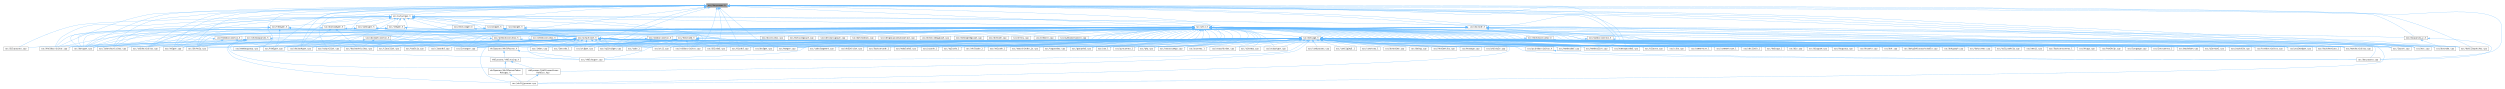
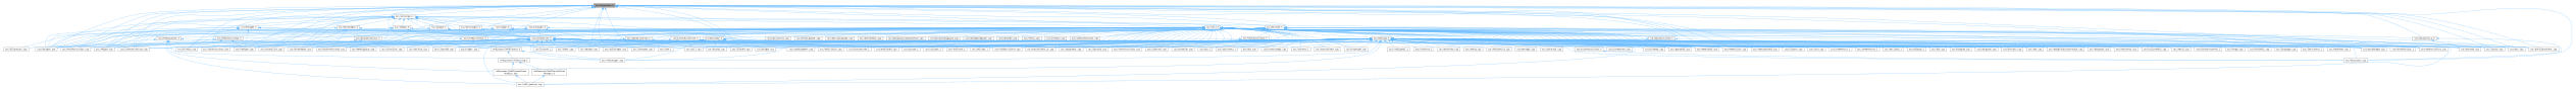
  digraph {
    fontname="IBM Plex Mono"
    node [color=grey40 fillcolor=white fontname="IBM Plex Mono" fontsize=10 shape=box style=filled]
    edge [color=steelblue1 dir=back fontname="IBM Plex Mono" fontsize=10 labelfontname=Helvetica labelfontsize=10 style=solid]
    n1 [color=gray40 fillcolor=grey60 fontcolor=black height=0.2 label="src/docparser.h" width=0.4]
    n2 [height=0.2 label="src/classdef.cpp" width=0.4]
    n3 [height=0.2 label="src/dirdef.cpp" width=0.4]
    n4 [height=0.2 label="src/docbookgen.cpp" width=0.4]
    n5 [height=0.2 label="src/docbookvisitor.cpp" width=0.4]
    n6 [height=0.2 label="src/docnode.h" width=0.4]
    n7 [height=0.2 label="src/docparser_p.h" width=0.4]
    n8 [height=0.2 label="src/docparser.cpp" width=0.4]
    n9 [height=0.2 label="src/dotfilepatcher.cpp" width=0.4]
    n10 [height=0.2 label="src/ftvhelp.cpp" width=0.4]
    n11 [height=0.2 label="src/htmldocvisitor.cpp" width=0.4]
    n12 [height=0.2 label="src/htmlgen.cpp" width=0.4]
    n13 [height=0.2 label="src/latexdocvisitor.cpp" width=0.4]
    n14 [height=0.2 label="src/latexgen.cpp" width=0.4]
    n15 [height=0.2 label="src/layout.cpp" width=0.4]
    n16 [height=0.2 label="src/mandocvisitor.cpp" width=0.4]
    n17 [height=0.2 label="src/mangen.cpp" width=0.4]
    n18 [height=0.2 label="src/msc.cpp" width=0.4]
    n19 [height=0.2 label="src/perlmodgen.cpp" width=0.4]
    n20 [height=0.2 label="src/rtfdocvisitor.cpp" width=0.4]
    n21 [height=0.2 label="src/rtfgen.cpp" width=0.4]
    n22 [height=0.2 label="src/sqlite3gen.cpp" width=0.4]
    n23 [height=0.2 label="src/xmldocvisitor.cpp" width=0.4]
    n24 [height=0.2 label="src/xmlgen.cpp" width=0.4]
    n25 [height=0.2 label="src/doxygen.cpp" width=0.4]
    n26 [height=0.2 label="src/filedef.cpp" width=0.4]
    n27 [height=0.2 label="src/groupdef.cpp" width=0.4]
    n28 [height=0.2 label="src/memberdef.cpp" width=0.4]
    n29 [height=0.2 label="src/membergroup.cpp" width=0.4]
    n30 [height=0.2 label="src/memberlist.cpp" width=0.4]
    n31 [height=0.2 label="src/namespacedef.cpp" width=0.4]
    n32 [height=0.2 label="src/outputgen.h" width=0.4]
    n33 [height=0.2 label="src/outputlist.cpp" width=0.4]
    n34 [height=0.2 label="src/util.h" width=0.4]
    n35 [height=0.2 label="src/docbookvisitor.h" width=0.4]
    n36 [height=0.2 label="src/docnode.cpp" width=0.4]
    n37 [height=0.2 label="src/doctokenizer.l" width=0.4]
    n38 [height=0.2 label="src/htmldocvisitor.h" width=0.4]
    n39 [height=0.2 label="src/latexdocvisitor.h" width=0.4]
    n40 [height=0.2 label="src/mandocvisitor.h" width=0.4]
    n41 [height=0.2 label="src/rtfdocvisitor.h" width=0.4]
    n42 [height=0.2 label="src/textdocvisitor.h" width=0.4]
    n43 [height=0.2 label="src/xmldocvisitor.h" width=0.4]
    n44 [height=0.2 label="src/defgen.cpp" width=0.4]
    n45 [height=0.2 label="src/devnullgen.h" width=0.4]
    n46 [height=0.2 label="src/outputlist.h" width=0.4]
    n47 [height=0.2 label="src/fileparser.cpp" width=0.4]
    n48 [height=0.2 label="src/lexcode.l" width=0.4]
    n49 [height=0.2 label="src/docbookgen.h" width=0.4]
    n50 [height=0.2 label="src/htmlgen.h" width=0.4]
    n51 [height=0.2 label="src/latexgen.h" width=0.4]
    n52 [height=0.2 label="src/mangen.h" width=0.4]
    n53 [height=0.2 label="src/outputgen.cpp" width=0.4]
    n54 [height=0.2 label="src/rtfgen.h" width=0.4]
    n55 [height=0.2 label="src/xmlgen.h" width=0.4]
    n56 [height=0.2 label="src/util.cpp" width=0.4]
    n57 [height=0.2 label="src/textdocvisitor.cpp" width=0.4]
    n58 [height=0.2 label="src/classlist.cpp" width=0.4]
    n59 [height=0.2 label="src/codefragment.cpp" width=0.4]
    n60 [height=0.2 label="src/definition.cpp" width=0.4]
    n61 [height=0.2 label="src/fortrancode.l" width=0.4]
    n62 [height=0.2 label="src/index.cpp" width=0.4]
    n63 [height=0.2 label="src/moduledef.cpp" width=0.4]
    n64 [height=0.2 label="src/pycode.l" width=0.4]
    n65 [height=0.2 label="src/sqlcode.l" width=0.4]
    n66 [height=0.2 label="src/tooltip.cpp" width=0.4]
    n67 [height=0.2 label="src/vhdlcode.l" width=0.4]
    n68 [height=0.2 label="src/vhdldocgen.cpp" width=0.4]
    n69 [height=0.2 label="src/vhdljjparser.cpp" width=0.4]
    n70 [height=0.2 label="src/xmlcode.l" width=0.4]
+   n71 [height=0.2 label="src/formula.cpp" width=0.4]
    n72 [height=0.2 label="src/aliases.cpp" width=0.4]
    n73 [height=0.2 label="src/cite.cpp" width=0.4]
    n74 [height=0.2 label="src/commentcnv.l" width=0.4]
    n75 [height=0.2 label="src/commentscan.l" width=0.4]
    n76 [height=0.2 label="src/declinfo.l" width=0.4]
    n77 [height=0.2 label="src/defargs.l" width=0.4]
    n78 [height=0.2 label="src/dia.cpp" width=0.4]
    n79 [height=0.2 label="src/diagram.cpp" width=0.4]
    n80 [height=0.2 label="src/docgroup.cpp" width=0.4]
    n81 [height=0.2 label="src/docsets.cpp" width=0.4]
    n82 [height=0.2 label="src/docvisitor.cpp" width=0.4]
    n83 [height=0.2 label="src/dot.cpp" width=0.4]
    n84 [height=0.2 label="src/dotcallgraph.cpp" width=0.4]
    n85 [height=0.2 label="src/dotclassgraph.cpp" width=0.4]
    n86 [height=0.2 label="src/dotdirdeps.cpp" width=0.4]
    n87 [height=0.2 label="src/dotgfxhierarchytable.cpp" width=0.4]
    n88 [height=0.2 label="src/dotgraph.cpp" width=0.4]
    n89 [height=0.2 label="src/dotgroupcollaboration.cpp" width=0.4]
    n90 [height=0.2 label="src/dotincldepgraph.cpp" width=0.4]
    n91 [height=0.2 label="src/dotlegendgraph.cpp" width=0.4]
    n92 [height=0.2 label="src/dotnode.cpp" width=0.4]
    n93 [height=0.2 label="src/dotrunner.cpp" width=0.4]
    n94 [height=0.2 label="src/eclipsehelp.cpp" width=0.4]
    n95 [height=0.2 label="src/emoji.cpp" width=0.4]
    n96 [height=0.2 label="src/entry.cpp" width=0.4]
    n97 [height=0.2 label="src/filename.h" width=0.4]
    n98 [height=0.2 label="src/searchindex_js.cpp" width=0.4]
    n99 [height=0.2 label="src/tagreader.cpp" width=0.4]
    n100 [height=0.2 label="src/fortranscanner.l" width=0.4]
    n101 [height=0.2 label="src/htags.cpp" width=0.4]
    n102 [height=0.2 label="src/htmlhelp.cpp" width=0.4]
    n103 [height=0.2 label="src/language.cpp" width=0.4]
    n104 [height=0.2 label="src/lexscanner.l" width=0.4]
    n105 [height=0.2 label="src/markdown.cpp" width=0.4]
    n106 [height=0.2 label="src/message.h" width=0.4]
    n107 [height=0.2 label="src/plantuml.cpp" width=0.4]
    n108 [height=0.2 label="src/portable.cpp" width=0.4]
    n109 [height=0.2 label="src/pre.l" width=0.4]
    n110 [height=0.2 label="src/pyscanner.l" width=0.4]
    n111 [height=0.2 label="src/qhp.cpp" width=0.4]
    n112 [height=0.2 label="src/resourcemgr.cpp" width=0.4]
    n113 [height=0.2 label="src/scanner.l" width=0.4]
    n114 [height=0.2 label="src/searchindex.cpp" width=0.4]
    n115 [height=0.2 label="src/sitemap.cpp" width=0.4]
    n116 [height=0.2 label="src/reflist.cpp" width=0.4]
    n117 [height=0.2 label="src/symbolresolver.cpp" width=0.4]
    n118 [height=0.2 label="src/vhdljjparser.h" width=0.4]
    n119 [height=0.2 label="src/code.l" width=0.4]
    n120 [height=0.2 label="src/condparser.cpp" width=0.4]
    n121 [height=0.2 label="src/configimpl.l" width=0.4]
    n122 [height=0.2 label="src/constexp.l" width=0.4]
    n123 [height=0.2 label="src/datetime.cpp" width=0.4]
    n124 [height=0.2 label="src/debug.cpp" width=0.4]
    n125 [height=0.2 label="src/htmlentity.cpp" width=0.4]
    n126 [height=0.2 label="src/message.cpp" width=0.4]
    n127 [height=0.2 label="src/printdocvisitor.h" width=0.4]
    n128 [height=0.2 label="src/rtfstyle.cpp" width=0.4]
    n129 [height=0.2 label="vhdlparser/VhdlParserError\lHandler.hpp" width=0.4]
    n130 [height=0.2 label="vhdlparser/VhdlParser.h" width=0.4]
    n131 [height=0.2 label="vhdlparser/vhdlstring.h" width=0.4]
    n132 [height=0.2 label="vhdlparser/VhdlParserToken\lManager.h" width=0.4]
    n1 -> n2
    n1 -> n3
    n1 -> n4
    n1 -> n5
    n1 -> n6
    n1 -> n7
    n1 -> n8
    n1 -> n9
    n1 -> n10
    n1 -> n11
    n1 -> n12
    n1 -> n13
    n1 -> n14
    n1 -> n15
    n1 -> n16
    n1 -> n17
    n1 -> n18
    n1 -> n19
    n1 -> n20
    n1 -> n21
    n1 -> n22
    n1 -> n23
    n1 -> n24
    n1 -> n25
    n1 -> n26
    n1 -> n27
    n1 -> n28
    n1 -> n29
    n1 -> n30
    n1 -> n31
    n1 -> n32
    n1 -> n33
    n1 -> n34
    n6 -> n7
    n6 -> n9
    n6 -> n12
    n6 -> n14
    n6 -> n15
    n6 -> n18
    n6 -> n19
    n6 -> n22
    n6 -> n35
    n6 -> n36
    n6 -> n37
    n6 -> n38
    n6 -> n39
    n6 -> n40
    n6 -> n41
    n6 -> n42
    n6 -> n43
    n7 -> n8
    n7 -> n36
    n32 -> n4
    n32 -> n5
    n32 -> n11
    n32 -> n13
    n32 -> n16
    n32 -> n20
-   n32 -> n23
    n32 -> n24
    n32 -> n33
    n32 -> n34
    n32 -> n44
    n32 -> n45
    n32 -> n46
    n32 -> n47
    n32 -> n48
    n32 -> n49
    n32 -> n50
    n32 -> n51
    n32 -> n52
    n32 -> n53
    n32 -> n54
    n32 -> n55
    n34 -> n2
    n34 -> n3
    n34 -> n4
    n34 -> n5
    n34 -> n8
    n34 -> n9
    n34 -> n10
    n34 -> n11
    n34 -> n12
    n34 -> n13
    n34 -> n14
    n34 -> n15
    n34 -> n16
    n34 -> n17
    n34 -> n18
    n34 -> n19
    n34 -> n20
    n34 -> n21
    n34 -> n22
    n34 -> n23
    n34 -> n24
    n34 -> n25
    n34 -> n26
    n34 -> n27
    n34 -> n28
    n34 -> n29
    n34 -> n30
    n34 -> n31
    n34 -> n36
    n34 -> n44
    n34 -> n56
    n34 -> n57
    n34 -> n58
    n34 -> n59
    n34 -> n60
    n34 -> n61
    n34 -> n62
    n34 -> n63
    n34 -> n64
    n34 -> n65
    n34 -> n66
    n34 -> n67
    n34 -> n68
    n34 -> n69
    n34 -> n70
+   n34 -> n71
    n34 -> n72
    n34 -> n73
    n34 -> n74
    n34 -> n75
    n34 -> n76
    n34 -> n77
    n34 -> n78
    n34 -> n79
    n34 -> n80
    n34 -> n81
    n34 -> n82
    n34 -> n83
    n34 -> n84
    n34 -> n85
    n34 -> n86
    n34 -> n87
    n34 -> n88
    n34 -> n89
    n34 -> n90
    n34 -> n91
    n34 -> n92
    n34 -> n93
    n34 -> n94
    n34 -> n95
    n34 -> n96
    n34 -> n97
    n34 -> n98
    n34 -> n99
    n34 -> n100
    n34 -> n101
    n34 -> n102
    n34 -> n103
    n34 -> n104
    n34 -> n105
    n34 -> n106
    n34 -> n107
    n34 -> n108
    n34 -> n109
    n34 -> n110
    n34 -> n111
    n34 -> n112
    n34 -> n113
    n34 -> n114
    n34 -> n115
    n34 -> n116
    n34 -> n117
    n34 -> n118
    n35 -> n4
    n35 -> n5
    n38 -> n10
    n38 -> n11
    n38 -> n12
    n39 -> n13
    n39 -> n14
    n39 -> n56
    n40 -> n16
    n40 -> n17
    n41 -> n20
    n41 -> n21
    n42 -> n56
    n42 -> n57
    n43 -> n22
    n43 -> n23
    n43 -> n24
    n45 -> n46
    n46 -> n2
    n46 -> n3
    n46 -> n4
    n46 -> n10
    n46 -> n11
    n46 -> n12
    n46 -> n13
    n46 -> n14
    n46 -> n17
    n46 -> n21
    n46 -> n22
    n46 -> n24
    n46 -> n25
    n46 -> n26
    n46 -> n27
    n46 -> n28
    n46 -> n29
    n46 -> n30
    n46 -> n31
    n46 -> n33
    n46 -> n47
    n46 -> n48
    n46 -> n56
    n46 -> n58
    n46 -> n59
    n46 -> n60
    n46 -> n61
    n46 -> n62
    n46 -> n63
    n46 -> n64
    n46 -> n65
    n46 -> n66
    n46 -> n67
    n46 -> n68
    n46 -> n69
    n46 -> n70
    n46 -> n119
    n49 -> n4
    n49 -> n5
    n49 -> n25
    n49 -> n46
    n50 -> n10
    n50 -> n11
    n50 -> n12
    n50 -> n25
    n50 -> n46
    n50 -> n62
    n51 -> n13
    n51 -> n14
    n51 -> n25
    n51 -> n46
+   n51 -> n71
    n52 -> n17
    n52 -> n25
    n52 -> n46
    n54 -> n20
    n54 -> n21
    n54 -> n25
    n54 -> n46
    n55 -> n22
    n55 -> n23
    n55 -> n24
    n55 -> n25
    n55 -> n46
    n97 -> n3
    n97 -> n4
    n97 -> n5
    n97 -> n14
    n97 -> n19
    n97 -> n21
    n97 -> n22
    n97 -> n23
    n97 -> n24
    n97 -> n25
    n97 -> n26
    n97 -> n44
    n97 -> n56
    n97 -> n62
    n97 -> n68
    n97 -> n98
    n97 -> n99
    n97 -> n119
    n106 -> n2
    n106 -> n3
    n106 -> n4
    n106 -> n5
    n106 -> n8
    n106 -> n9
    n106 -> n10
    n106 -> n11
    n106 -> n12
    n106 -> n13
    n106 -> n14
    n106 -> n15
    n106 -> n16
    n106 -> n17
    n106 -> n18
    n106 -> n19
    n106 -> n20
    n106 -> n21
    n106 -> n22
    n106 -> n23
    n106 -> n25
    n106 -> n26
    n106 -> n27
    n106 -> n28
    n106 -> n30
    n106 -> n31
    n106 -> n33
    n106 -> n36
    n106 -> n37
    n106 -> n44
    n106 -> n48
    n106 -> n53
    n106 -> n56
    n106 -> n57
    n106 -> n59
    n106 -> n60
    n106 -> n61
    n106 -> n62
    n106 -> n63
    n106 -> n64
    n106 -> n65
    n106 -> n67
    n106 -> n68
    n106 -> n69
    n106 -> n70
+   n106 -> n71
    n106 -> n72
    n106 -> n73
    n106 -> n74
    n106 -> n75
    n106 -> n76
    n106 -> n77
    n106 -> n78
    n106 -> n79
    n106 -> n80
    n106 -> n81
    n106 -> n83
    n106 -> n87
    n106 -> n88
    n106 -> n93
    n106 -> n94
    n106 -> n95
    n106 -> n98
    n106 -> n99
    n106 -> n100
    n106 -> n101
    n106 -> n102
    n106 -> n103
    n106 -> n104
    n106 -> n105
    n106 -> n107
    n106 -> n108
    n106 -> n109
    n106 -> n110
    n106 -> n111
    n106 -> n112
    n106 -> n113
    n106 -> n114
    n106 -> n115
    n106 -> n119
    n106 -> n120
    n106 -> n121
    n106 -> n122
    n106 -> n123
    n106 -> n124
    n106 -> n125
    n106 -> n126
    n106 -> n127
    n106 -> n128
    n106 -> n129
    n118 -> n25
    n118 -> n68
    n118 -> n69
    n118 -> n129
    n118 -> n130
    n127 -> n8
    n129 -> n69
    n130 -> n68
    n130 -> n131
    n131 -> n129
    n131 -> n132
    n132 -> n69
  }
